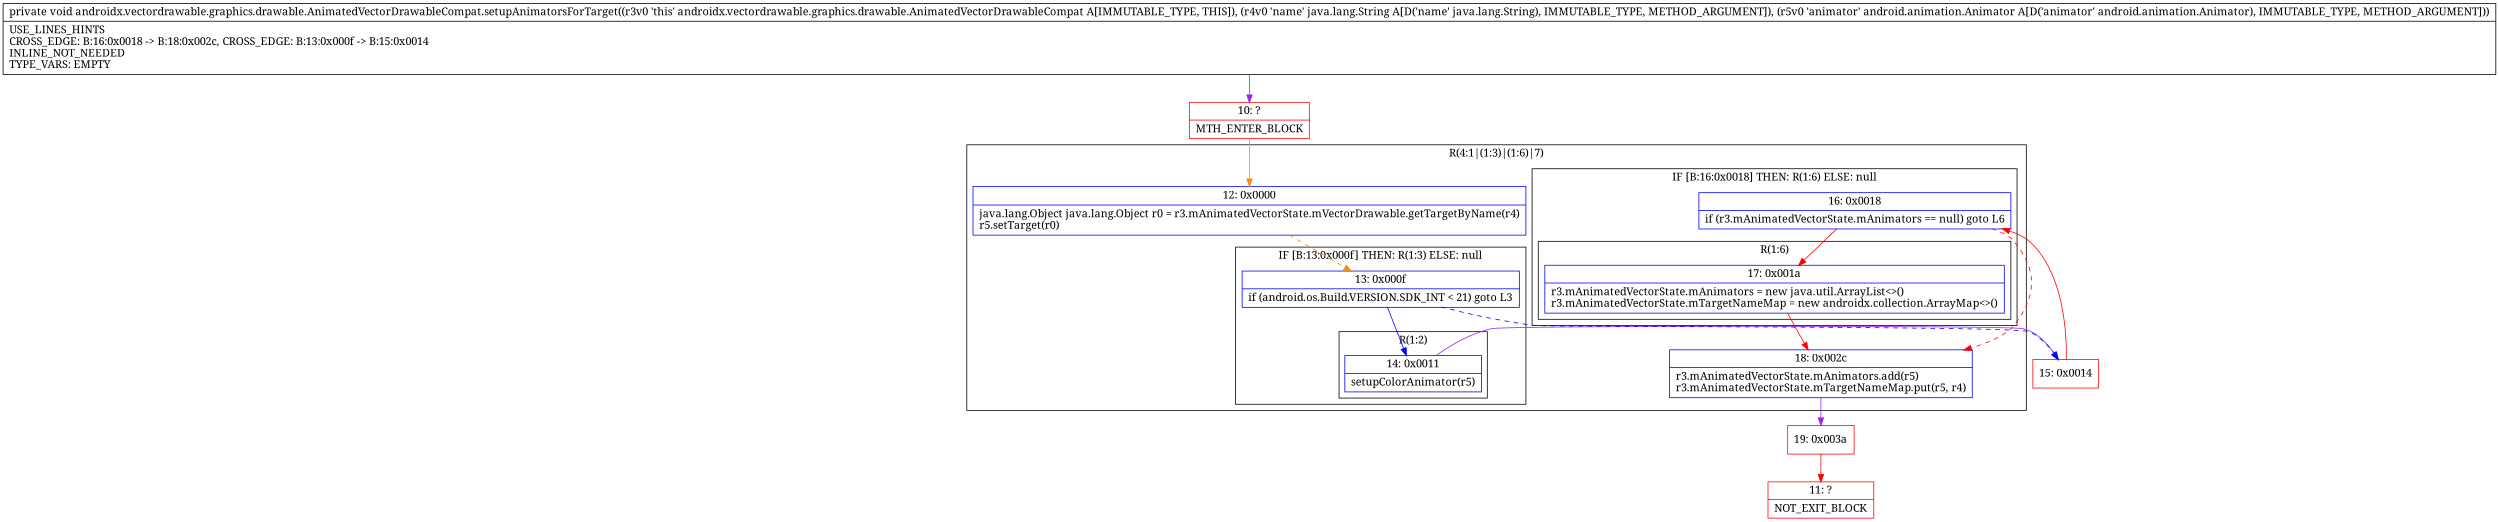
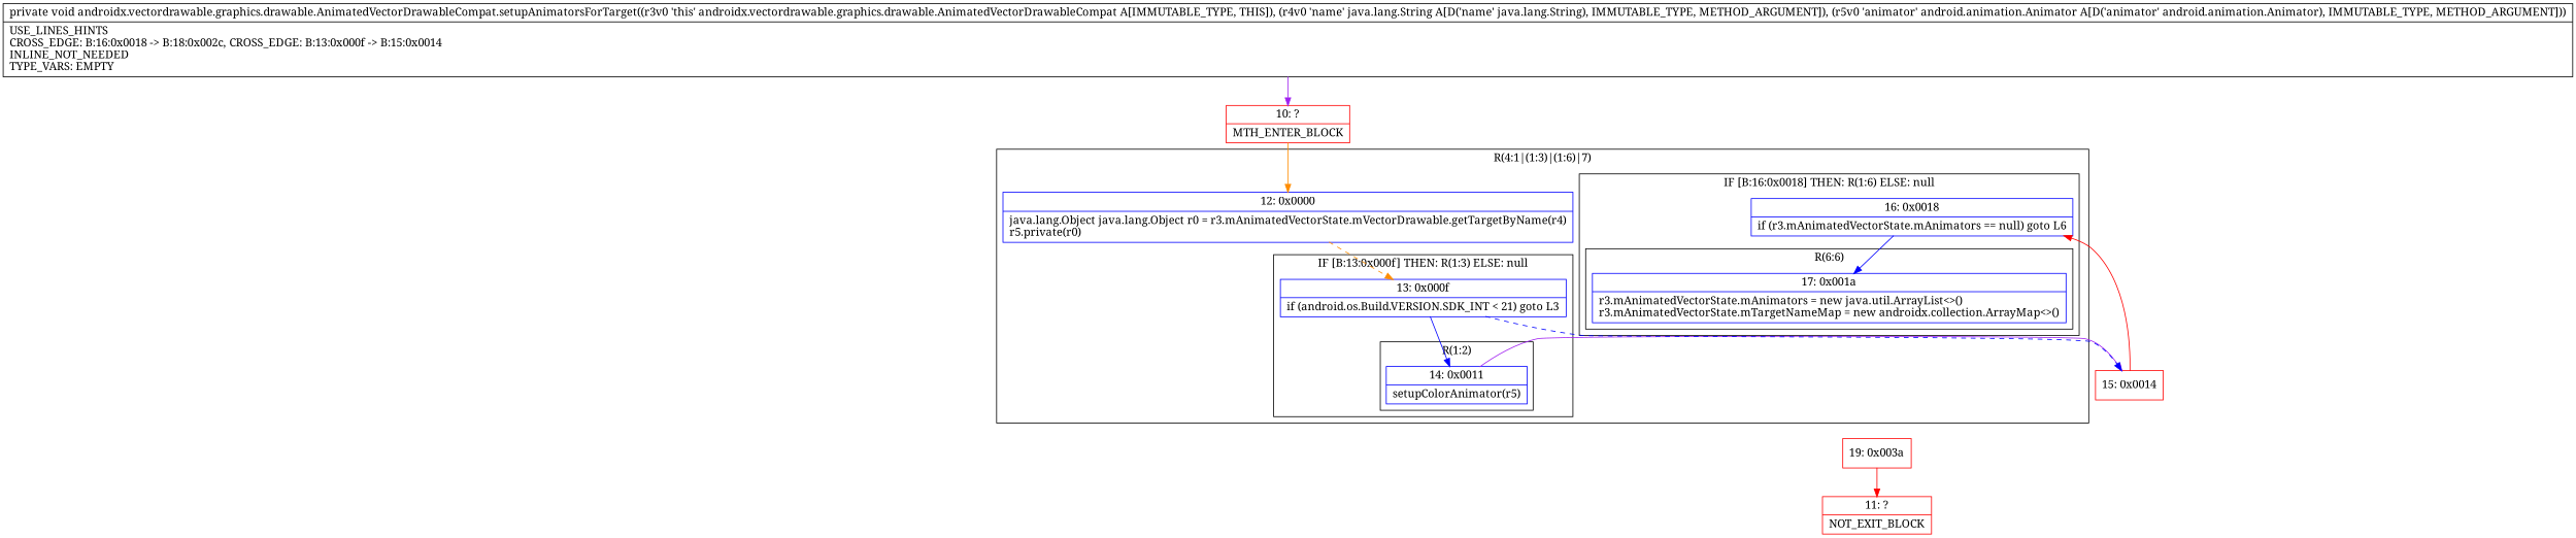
  digraph {
    fontname="Noto Serif"
    node [color=blue fontname="Noto Serif" shape=record]
    edge [color=red fontname="Noto Serif"]
    n1 [label="{14\:\ 0x0011|setupColorAnimator(r5)\l}"]
    n2 [label="{13\:\ 0x000f|if (android.os.Build.VERSION.SDK_INT \< 21) goto L3\l}"]
    n3 [label="{17\:\ 0x001a|r3.mAnimatedVectorState.mAnimators = new java.util.ArrayList\<\>()\lr3.mAnimatedVectorState.mTargetNameMap = new androidx.collection.ArrayMap\<\>()\l}"]
    n4 [label="{16\:\ 0x0018|if (r3.mAnimatedVectorState.mAnimators == null) goto L6\l}"]
-   n5 [label="{12\:\ 0x0000|java.lang.Object java.lang.Object r0 = r3.mAnimatedVectorState.mVectorDrawable.getTargetByName(r4)\lr5.setTarget(r0)\l}"]
-   n6 [label="{18\:\ 0x002c|r3.mAnimatedVectorState.mAnimators.add(r5)\lr3.mAnimatedVectorState.mTargetNameMap.put(r5, r4)\l}"]
+   n5 [label="{12\:\ 0x0000|java.lang.Object java.lang.Object r0 = r3.mAnimatedVectorState.mVectorDrawable.getTargetByName(r4)\lr5.private(r0)\l}"]
    n7 [color=red label="{15\:\ 0x0014}"]
    n8 [color=red label="{19\:\ 0x003a}"]
    n9 [color=red label="{11\:\ ?|NOT_EXIT_BLOCK\l}"]
    n10 [color=red label="{10\:\ ?|MTH_ENTER_BLOCK\l}"]
    n11 [label="{private void androidx.vectordrawable.graphics.drawable.AnimatedVectorDrawableCompat.setupAnimatorsForTarget((r3v0 'this' androidx.vectordrawable.graphics.drawable.AnimatedVectorDrawableCompat A[IMMUTABLE_TYPE, THIS]), (r4v0 'name' java.lang.String A[D('name' java.lang.String), IMMUTABLE_TYPE, METHOD_ARGUMENT]), (r5v0 'animator' android.animation.Animator A[D('animator' android.animation.Animator), IMMUTABLE_TYPE, METHOD_ARGUMENT]))  | USE_LINES_HINTS\lCROSS_EDGE: B:16:0x0018 \-\> B:18:0x002c, CROSS_EDGE: B:13:0x000f \-\> B:15:0x0014\lINLINE_NOT_NEEDED\lTYPE_VARS: EMPTY\l}" color=""]
    subgraph cluster_1 {
      label="R(4:1|(1:3)|(1:6)|7)"
      n5
-     n6
      subgraph cluster_2 {
        label="IF [B:13:0x000f] THEN: R(1:3) ELSE: null"
        n2
        subgraph cluster_3 {
          label="R(1:2)"
          n1
        }
      }
      subgraph cluster_4 {
        label="IF [B:16:0x0018] THEN: R(1:6) ELSE: null"
        n4
        subgraph cluster_5 {
-         label="R(1:6)"
+         label="R(6:6)"
          n3
        }
      }
    }
    n1 -> n7 [color=purple]
    n2 -> n1 [color=blue]
    n2 -> n7 [color=blue style=dashed]
-   n3 -> n6
-   n4 -> n3
-   n4 -> n6 [style=dashed]
+   n4 -> n3 [color=blue]
    n5 -> n2 [color=darkorange style=dashed]
-   n6 -> n8 [color=purple]
    n7 -> n4
    n8 -> n9
    n10 -> n5 [color=darkorange]
    n11 -> n10 [color=purple]
  }
